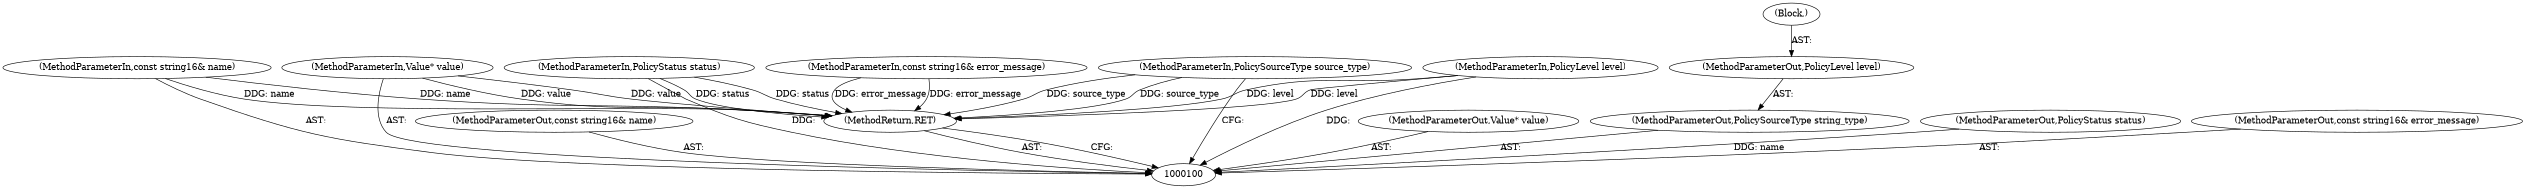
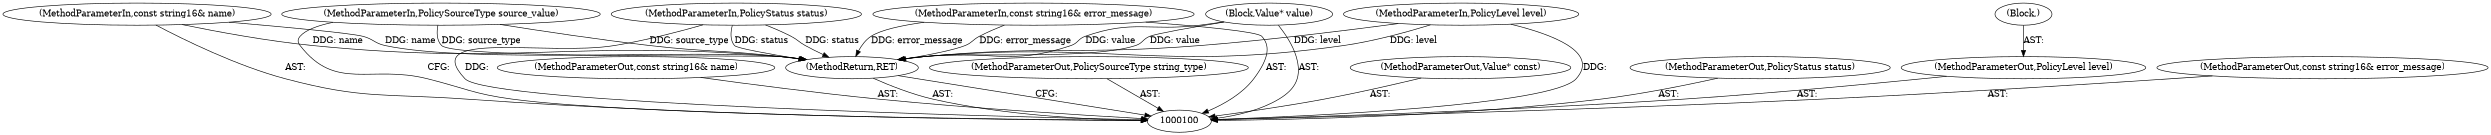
  digraph {
    n1 [label="(MethodReturn,RET)"]
    1000100
    n3 [label="(Block,)"]
    n4 [label="(MethodParameterOut,PolicyLevel level)"]
    n5 [label="(MethodParameterIn,const string16& name)"]
    n6 [label="(MethodParameterOut,const string16& name)"]
-   n7 [label="(MethodParameterIn,PolicySourceType source_type)"]
+   n7 [label="(MethodParameterIn,PolicySourceType source_value)"]
    n8 [label="(MethodParameterOut,PolicySourceType string_type)"]
    n9 [label="(MethodParameterIn,PolicyLevel level)"]
-   n10 [label="(MethodParameterIn,Value* value)"]
-   n11 [label="(MethodParameterOut,Value* value)"]
+   n10 [label="(Block,Value* value)"]
+   n11 [label="(MethodParameterOut,Value* const)"]
    n12 [label="(MethodParameterIn,PolicyStatus status)"]
    n13 [label="(MethodParameterOut,PolicyStatus status)"]
    n14 [label="(MethodParameterIn,const string16& error_message)"]
    n15 [label="(MethodParameterOut,const string16& error_message)"]
    n1 -> 1000100 [label="AST: "]
    n1 -> 1000100 [label="CFG: "]
    n3 -> n4 [label="AST: "]
-   n4 -> n8 [label="AST: "]
+   n4 -> 1000100 [label="AST: "]
    n5 -> n1 [label="DDG: name"]
    n5 -> n1 [label="DDG: name"]
    n5 -> 1000100 [label="AST: "]
    n6 -> 1000100 [label="AST: "]
    n7 -> n1 [label="DDG: source_type"]
    n7 -> n1 [label="DDG: source_type"]
    n7 -> 1000100 [label="CFG: "]
    n8 -> 1000100 [label="AST: "]
    n9 -> n1 [label="DDG: level"]
    n9 -> n1 [label="DDG: level"]
    n9 -> 1000100 [label="DDG: "]
    n10 -> n1 [label="DDG: value"]
    n10 -> n1 [label="DDG: value"]
    n10 -> 1000100 [label="AST: "]
    n11 -> 1000100 [label="AST: "]
    n12 -> n1 [label="DDG: status"]
    n12 -> n1 [label="DDG: status"]
    n12 -> 1000100 [label="DDG: "]
-   n13 -> 1000100 [label="DDG: name"]
+   n13 -> 1000100 [label="AST: "]
    n14 -> n1 [label="DDG: error_message"]
    n14 -> n1 [label="DDG: error_message"]
+   n14 -> 1000100 [label="AST: "]
    n15 -> 1000100 [label="AST: "]
  }
